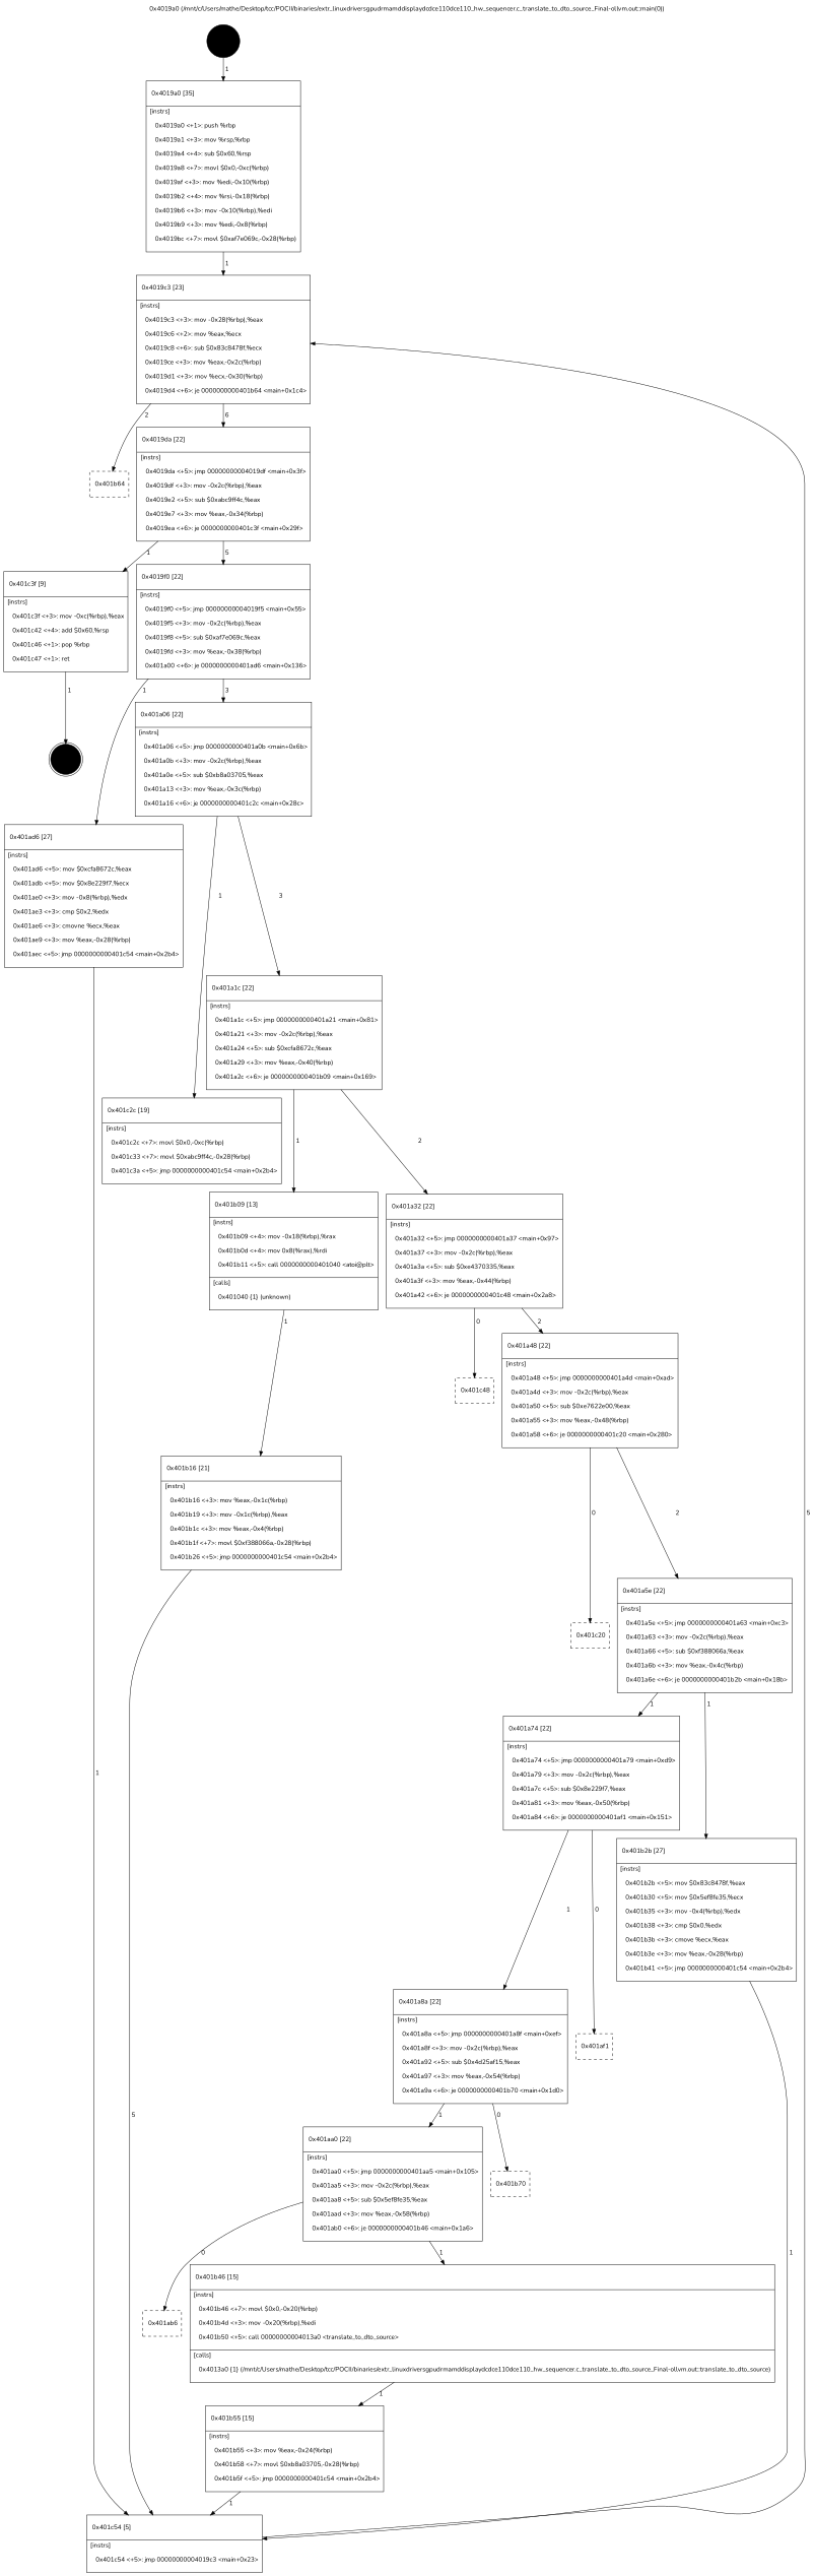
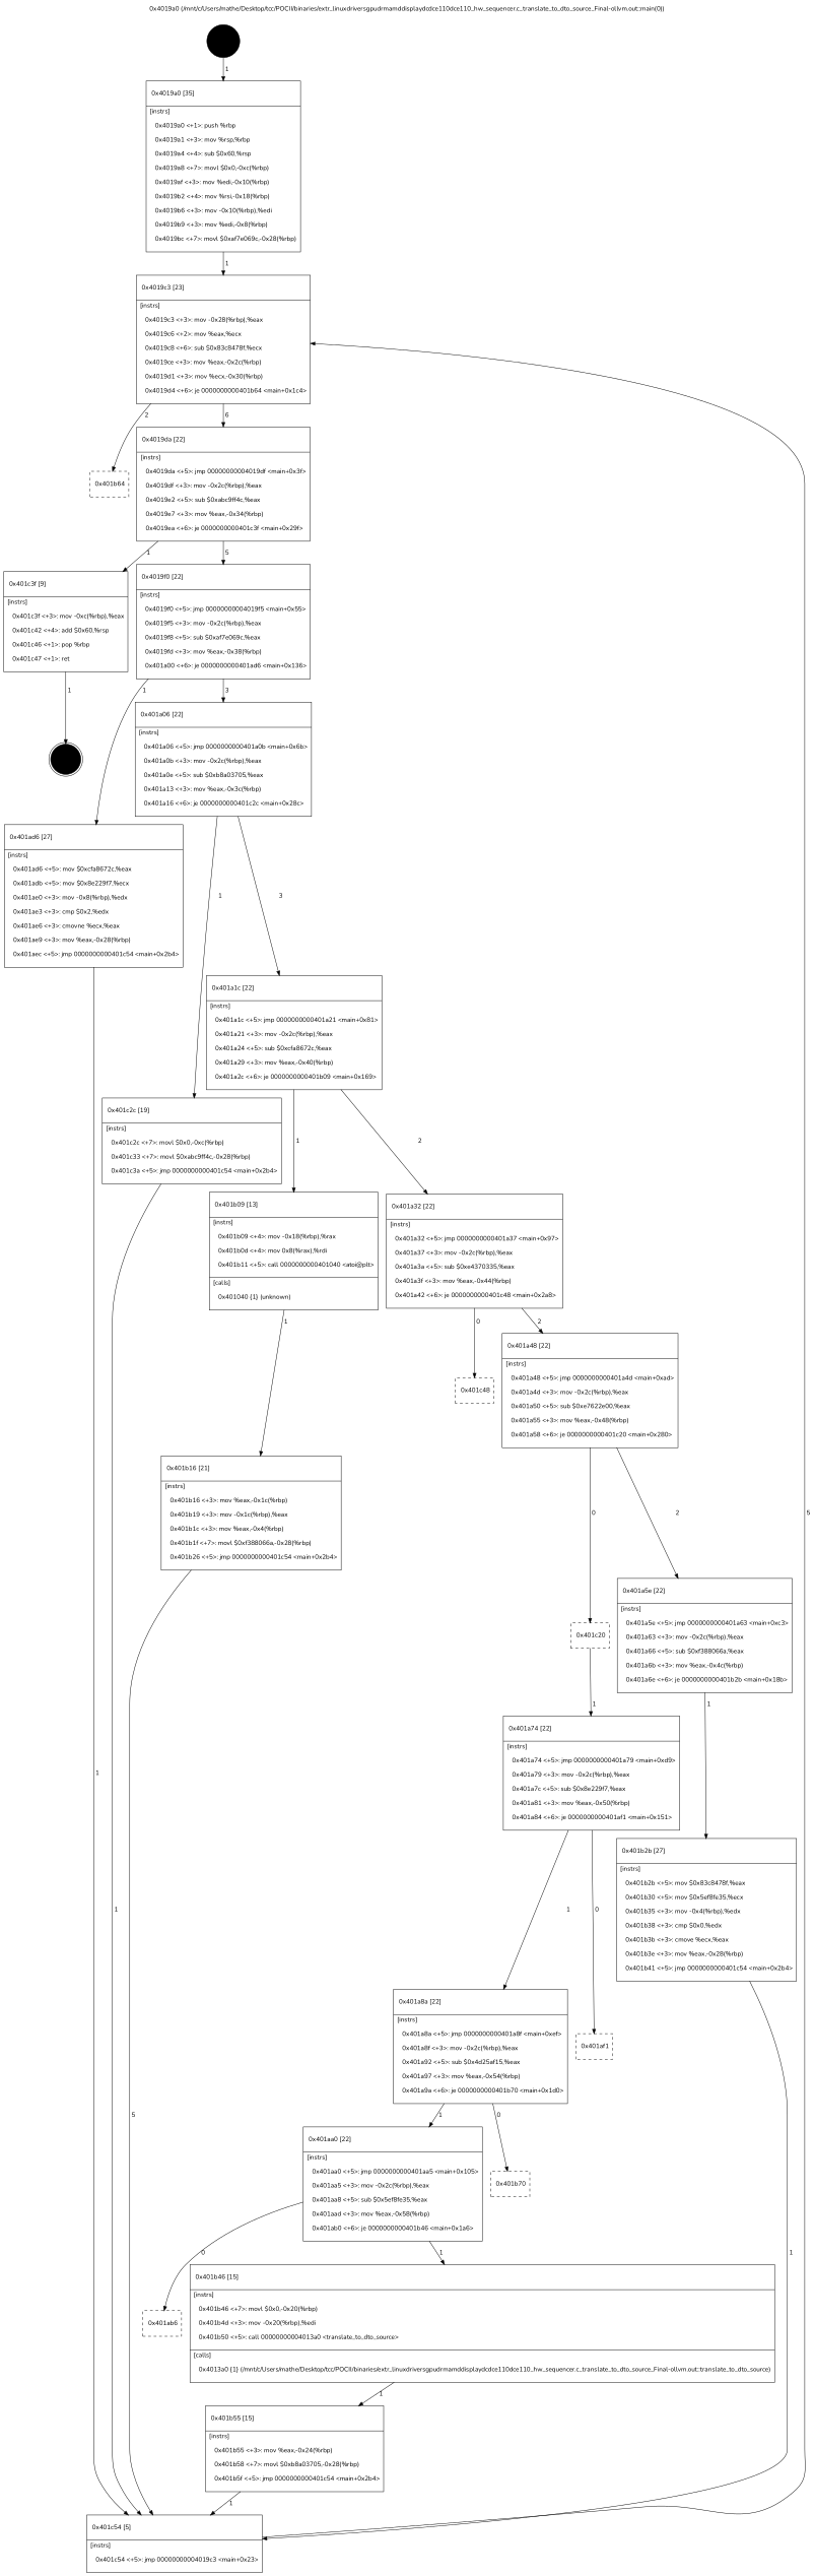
  digraph {
    fontname=Nunito
    label="0x4019a0 (/mnt/c/Users/mathe/Desktop/tcc/POCII/binaries/extr_linuxdriversgpudrmamddisplaydcdce110dce110_hw_sequencer.c_translate_to_dto_source_Final-ollvm.out::main(0))"
    labelloc=t
    node [fontname=Nunito shape=record]
    edge [fontname=Nunito]
    Entry [fillcolor=black height=0.3 shape=circle style=filled width=0.3]
    n2 [label="{\n     0x4019a0 [35]\l\n     | [instrs]\l\n     &nbsp;&nbsp;0x4019a0 \<+1\>: push %rbp\l\n     &nbsp;&nbsp;0x4019a1 \<+3\>: mov %rsp,%rbp\l\n     &nbsp;&nbsp;0x4019a4 \<+4\>: sub $0x60,%rsp\l\n     &nbsp;&nbsp;0x4019a8 \<+7\>: movl $0x0,-0xc(%rbp)\l\n     &nbsp;&nbsp;0x4019af \<+3\>: mov %edi,-0x10(%rbp)\l\n     &nbsp;&nbsp;0x4019b2 \<+4\>: mov %rsi,-0x18(%rbp)\l\n     &nbsp;&nbsp;0x4019b6 \<+3\>: mov -0x10(%rbp),%edi\l\n     &nbsp;&nbsp;0x4019b9 \<+3\>: mov %edi,-0x8(%rbp)\l\n     &nbsp;&nbsp;0x4019bc \<+7\>: movl $0xaf7e069c,-0x28(%rbp)\l\n  }"]
    n3 [label="{\n     0x4019c3 [23]\l\n     | [instrs]\l\n     &nbsp;&nbsp;0x4019c3 \<+3\>: mov -0x28(%rbp),%eax\l\n     &nbsp;&nbsp;0x4019c6 \<+2\>: mov %eax,%ecx\l\n     &nbsp;&nbsp;0x4019c8 \<+6\>: sub $0x83c8478f,%ecx\l\n     &nbsp;&nbsp;0x4019ce \<+3\>: mov %eax,-0x2c(%rbp)\l\n     &nbsp;&nbsp;0x4019d1 \<+3\>: mov %ecx,-0x30(%rbp)\l\n     &nbsp;&nbsp;0x4019d4 \<+6\>: je 0000000000401b64 \<main+0x1c4\>\l\n  }"]
    n4 [label="{\n     0x401b64\l\n  }" style=dashed]
    n5 [label="{\n     0x4019da [22]\l\n     | [instrs]\l\n     &nbsp;&nbsp;0x4019da \<+5\>: jmp 00000000004019df \<main+0x3f\>\l\n     &nbsp;&nbsp;0x4019df \<+3\>: mov -0x2c(%rbp),%eax\l\n     &nbsp;&nbsp;0x4019e2 \<+5\>: sub $0xabc9ff4c,%eax\l\n     &nbsp;&nbsp;0x4019e7 \<+3\>: mov %eax,-0x34(%rbp)\l\n     &nbsp;&nbsp;0x4019ea \<+6\>: je 0000000000401c3f \<main+0x29f\>\l\n  }"]
    n6 [label="{\n     0x401c3f [9]\l\n     | [instrs]\l\n     &nbsp;&nbsp;0x401c3f \<+3\>: mov -0xc(%rbp),%eax\l\n     &nbsp;&nbsp;0x401c42 \<+4\>: add $0x60,%rsp\l\n     &nbsp;&nbsp;0x401c46 \<+1\>: pop %rbp\l\n     &nbsp;&nbsp;0x401c47 \<+1\>: ret\l\n  }"]
    n7 [label="{\n     0x4019f0 [22]\l\n     | [instrs]\l\n     &nbsp;&nbsp;0x4019f0 \<+5\>: jmp 00000000004019f5 \<main+0x55\>\l\n     &nbsp;&nbsp;0x4019f5 \<+3\>: mov -0x2c(%rbp),%eax\l\n     &nbsp;&nbsp;0x4019f8 \<+5\>: sub $0xaf7e069c,%eax\l\n     &nbsp;&nbsp;0x4019fd \<+3\>: mov %eax,-0x38(%rbp)\l\n     &nbsp;&nbsp;0x401a00 \<+6\>: je 0000000000401ad6 \<main+0x136\>\l\n  }"]
    Exit [fillcolor=black height=0.3 peripheries=2 shape=circle style=filled width=0.3]
    n9 [label="{\n     0x401ad6 [27]\l\n     | [instrs]\l\n     &nbsp;&nbsp;0x401ad6 \<+5\>: mov $0xcfa8672c,%eax\l\n     &nbsp;&nbsp;0x401adb \<+5\>: mov $0x8e229f7,%ecx\l\n     &nbsp;&nbsp;0x401ae0 \<+3\>: mov -0x8(%rbp),%edx\l\n     &nbsp;&nbsp;0x401ae3 \<+3\>: cmp $0x2,%edx\l\n     &nbsp;&nbsp;0x401ae6 \<+3\>: cmovne %ecx,%eax\l\n     &nbsp;&nbsp;0x401ae9 \<+3\>: mov %eax,-0x28(%rbp)\l\n     &nbsp;&nbsp;0x401aec \<+5\>: jmp 0000000000401c54 \<main+0x2b4\>\l\n  }"]
    n10 [label="{\n     0x401a06 [22]\l\n     | [instrs]\l\n     &nbsp;&nbsp;0x401a06 \<+5\>: jmp 0000000000401a0b \<main+0x6b\>\l\n     &nbsp;&nbsp;0x401a0b \<+3\>: mov -0x2c(%rbp),%eax\l\n     &nbsp;&nbsp;0x401a0e \<+5\>: sub $0xb8a03705,%eax\l\n     &nbsp;&nbsp;0x401a13 \<+3\>: mov %eax,-0x3c(%rbp)\l\n     &nbsp;&nbsp;0x401a16 \<+6\>: je 0000000000401c2c \<main+0x28c\>\l\n  }"]
    n11 [label="{\n     0x401c54 [5]\l\n     | [instrs]\l\n     &nbsp;&nbsp;0x401c54 \<+5\>: jmp 00000000004019c3 \<main+0x23\>\l\n  }"]
    n12 [label="{\n     0x401c2c [19]\l\n     | [instrs]\l\n     &nbsp;&nbsp;0x401c2c \<+7\>: movl $0x0,-0xc(%rbp)\l\n     &nbsp;&nbsp;0x401c33 \<+7\>: movl $0xabc9ff4c,-0x28(%rbp)\l\n     &nbsp;&nbsp;0x401c3a \<+5\>: jmp 0000000000401c54 \<main+0x2b4\>\l\n  }"]
    n13 [label="{\n     0x401a1c [22]\l\n     | [instrs]\l\n     &nbsp;&nbsp;0x401a1c \<+5\>: jmp 0000000000401a21 \<main+0x81\>\l\n     &nbsp;&nbsp;0x401a21 \<+3\>: mov -0x2c(%rbp),%eax\l\n     &nbsp;&nbsp;0x401a24 \<+5\>: sub $0xcfa8672c,%eax\l\n     &nbsp;&nbsp;0x401a29 \<+3\>: mov %eax,-0x40(%rbp)\l\n     &nbsp;&nbsp;0x401a2c \<+6\>: je 0000000000401b09 \<main+0x169\>\l\n  }"]
    n14 [label="{\n     0x401b55 [15]\l\n     | [instrs]\l\n     &nbsp;&nbsp;0x401b55 \<+3\>: mov %eax,-0x24(%rbp)\l\n     &nbsp;&nbsp;0x401b58 \<+7\>: movl $0xb8a03705,-0x28(%rbp)\l\n     &nbsp;&nbsp;0x401b5f \<+5\>: jmp 0000000000401c54 \<main+0x2b4\>\l\n  }"]
    n15 [label="{\n     0x401b09 [13]\l\n     | [instrs]\l\n     &nbsp;&nbsp;0x401b09 \<+4\>: mov -0x18(%rbp),%rax\l\n     &nbsp;&nbsp;0x401b0d \<+4\>: mov 0x8(%rax),%rdi\l\n     &nbsp;&nbsp;0x401b11 \<+5\>: call 0000000000401040 \<atoi@plt\>\l\n     | [calls]\l\n     &nbsp;&nbsp;0x401040 \{1\} (unknown)\l\n  }"]
    n16 [label="{\n     0x401a32 [22]\l\n     | [instrs]\l\n     &nbsp;&nbsp;0x401a32 \<+5\>: jmp 0000000000401a37 \<main+0x97\>\l\n     &nbsp;&nbsp;0x401a37 \<+3\>: mov -0x2c(%rbp),%eax\l\n     &nbsp;&nbsp;0x401a3a \<+5\>: sub $0xe4370335,%eax\l\n     &nbsp;&nbsp;0x401a3f \<+3\>: mov %eax,-0x44(%rbp)\l\n     &nbsp;&nbsp;0x401a42 \<+6\>: je 0000000000401c48 \<main+0x2a8\>\l\n  }"]
    n17 [label="{\n     0x401ab6\l\n  }" style=dashed]
    n18 [label="{\n     0x401b16 [21]\l\n     | [instrs]\l\n     &nbsp;&nbsp;0x401b16 \<+3\>: mov %eax,-0x1c(%rbp)\l\n     &nbsp;&nbsp;0x401b19 \<+3\>: mov -0x1c(%rbp),%eax\l\n     &nbsp;&nbsp;0x401b1c \<+3\>: mov %eax,-0x4(%rbp)\l\n     &nbsp;&nbsp;0x401b1f \<+7\>: movl $0xf388066a,-0x28(%rbp)\l\n     &nbsp;&nbsp;0x401b26 \<+5\>: jmp 0000000000401c54 \<main+0x2b4\>\l\n  }"]
    n19 [label="{\n     0x401c48\l\n  }" style=dashed]
    n20 [label="{\n     0x401a48 [22]\l\n     | [instrs]\l\n     &nbsp;&nbsp;0x401a48 \<+5\>: jmp 0000000000401a4d \<main+0xad\>\l\n     &nbsp;&nbsp;0x401a4d \<+3\>: mov -0x2c(%rbp),%eax\l\n     &nbsp;&nbsp;0x401a50 \<+5\>: sub $0xe7622e00,%eax\l\n     &nbsp;&nbsp;0x401a55 \<+3\>: mov %eax,-0x48(%rbp)\l\n     &nbsp;&nbsp;0x401a58 \<+6\>: je 0000000000401c20 \<main+0x280\>\l\n  }"]
    n21 [label="{\n     0x401b46 [15]\l\n     | [instrs]\l\n     &nbsp;&nbsp;0x401b46 \<+7\>: movl $0x0,-0x20(%rbp)\l\n     &nbsp;&nbsp;0x401b4d \<+3\>: mov -0x20(%rbp),%edi\l\n     &nbsp;&nbsp;0x401b50 \<+5\>: call 00000000004013a0 \<translate_to_dto_source\>\l\n     | [calls]\l\n     &nbsp;&nbsp;0x4013a0 \{1\} (/mnt/c/Users/mathe/Desktop/tcc/POCII/binaries/extr_linuxdriversgpudrmamddisplaydcdce110dce110_hw_sequencer.c_translate_to_dto_source_Final-ollvm.out::translate_to_dto_source)\l\n  }"]
    n22 [label="{\n     0x401c20\l\n  }" style=dashed]
    n23 [label="{\n     0x401a5e [22]\l\n     | [instrs]\l\n     &nbsp;&nbsp;0x401a5e \<+5\>: jmp 0000000000401a63 \<main+0xc3\>\l\n     &nbsp;&nbsp;0x401a63 \<+3\>: mov -0x2c(%rbp),%eax\l\n     &nbsp;&nbsp;0x401a66 \<+5\>: sub $0xf388066a,%eax\l\n     &nbsp;&nbsp;0x401a6b \<+3\>: mov %eax,-0x4c(%rbp)\l\n     &nbsp;&nbsp;0x401a6e \<+6\>: je 0000000000401b2b \<main+0x18b\>\l\n  }"]
    n24 [label="{\n     0x401aa0 [22]\l\n     | [instrs]\l\n     &nbsp;&nbsp;0x401aa0 \<+5\>: jmp 0000000000401aa5 \<main+0x105\>\l\n     &nbsp;&nbsp;0x401aa5 \<+3\>: mov -0x2c(%rbp),%eax\l\n     &nbsp;&nbsp;0x401aa8 \<+5\>: sub $0x5ef8fe35,%eax\l\n     &nbsp;&nbsp;0x401aad \<+3\>: mov %eax,-0x58(%rbp)\l\n     &nbsp;&nbsp;0x401ab0 \<+6\>: je 0000000000401b46 \<main+0x1a6\>\l\n  }"]
    n25 [label="{\n     0x401b2b [27]\l\n     | [instrs]\l\n     &nbsp;&nbsp;0x401b2b \<+5\>: mov $0x83c8478f,%eax\l\n     &nbsp;&nbsp;0x401b30 \<+5\>: mov $0x5ef8fe35,%ecx\l\n     &nbsp;&nbsp;0x401b35 \<+3\>: mov -0x4(%rbp),%edx\l\n     &nbsp;&nbsp;0x401b38 \<+3\>: cmp $0x0,%edx\l\n     &nbsp;&nbsp;0x401b3b \<+3\>: cmove %ecx,%eax\l\n     &nbsp;&nbsp;0x401b3e \<+3\>: mov %eax,-0x28(%rbp)\l\n     &nbsp;&nbsp;0x401b41 \<+5\>: jmp 0000000000401c54 \<main+0x2b4\>\l\n  }"]
    n26 [label="{\n     0x401a74 [22]\l\n     | [instrs]\l\n     &nbsp;&nbsp;0x401a74 \<+5\>: jmp 0000000000401a79 \<main+0xd9\>\l\n     &nbsp;&nbsp;0x401a79 \<+3\>: mov -0x2c(%rbp),%eax\l\n     &nbsp;&nbsp;0x401a7c \<+5\>: sub $0x8e229f7,%eax\l\n     &nbsp;&nbsp;0x401a81 \<+3\>: mov %eax,-0x50(%rbp)\l\n     &nbsp;&nbsp;0x401a84 \<+6\>: je 0000000000401af1 \<main+0x151\>\l\n  }"]
    n27 [label="{\n     0x401b70\l\n  }" style=dashed]
    n28 [label="{\n     0x401a8a [22]\l\n     | [instrs]\l\n     &nbsp;&nbsp;0x401a8a \<+5\>: jmp 0000000000401a8f \<main+0xef\>\l\n     &nbsp;&nbsp;0x401a8f \<+3\>: mov -0x2c(%rbp),%eax\l\n     &nbsp;&nbsp;0x401a92 \<+5\>: sub $0x4d25af15,%eax\l\n     &nbsp;&nbsp;0x401a97 \<+3\>: mov %eax,-0x54(%rbp)\l\n     &nbsp;&nbsp;0x401a9a \<+6\>: je 0000000000401b70 \<main+0x1d0\>\l\n  }"]
    n29 [label="{\n     0x401af1\l\n  }" style=dashed]
    Entry -> n2 [label=" 1"]
    n2 -> n3 [label=" 1"]
    n3 -> n4 [label=" 2"]
    n3 -> n5 [label=" 6"]
    n5 -> n6 [label=" 1"]
    n5 -> n7 [label=" 5"]
    n6 -> Exit [label=" 1"]
    n7 -> n9 [label=" 1"]
    n7 -> n10 [label=" 3"]
    n9 -> n11 [label=" 1"]
    n10 -> n12 [label=" 1"]
    n10 -> n13 [label=" 3"]
    n11 -> n3 [label=" 5"]
+   n12 -> n11 [label=" 1"]
    n13 -> n15 [label=" 1"]
    n13 -> n16 [label=" 2"]
    n14 -> n11 [label=" 1"]
    n15 -> n18 [label=" 1"]
    n16 -> n19 [label=" 0"]
    n16 -> n20 [label=" 2"]
    n18 -> n11 [label=" 5"]
    n20 -> n22 [label=" 0"]
    n20 -> n23 [label=" 2"]
    n21 -> n14 [label=" 1"]
    n23 -> n25 [label=" 1"]
-   n23 -> n26 [label=" 1"]
+   n22 -> n26 [label=" 1"]
    n24 -> n17 [label=" 0"]
    n24 -> n21 [label=" 1"]
    n25 -> n11 [label=" 1"]
    n26 -> n28 [label=" 1"]
    n26 -> n29 [label=" 0"]
    n28 -> n24 [label=" 1"]
    n28 -> n27 [label=" 0"]
  }
